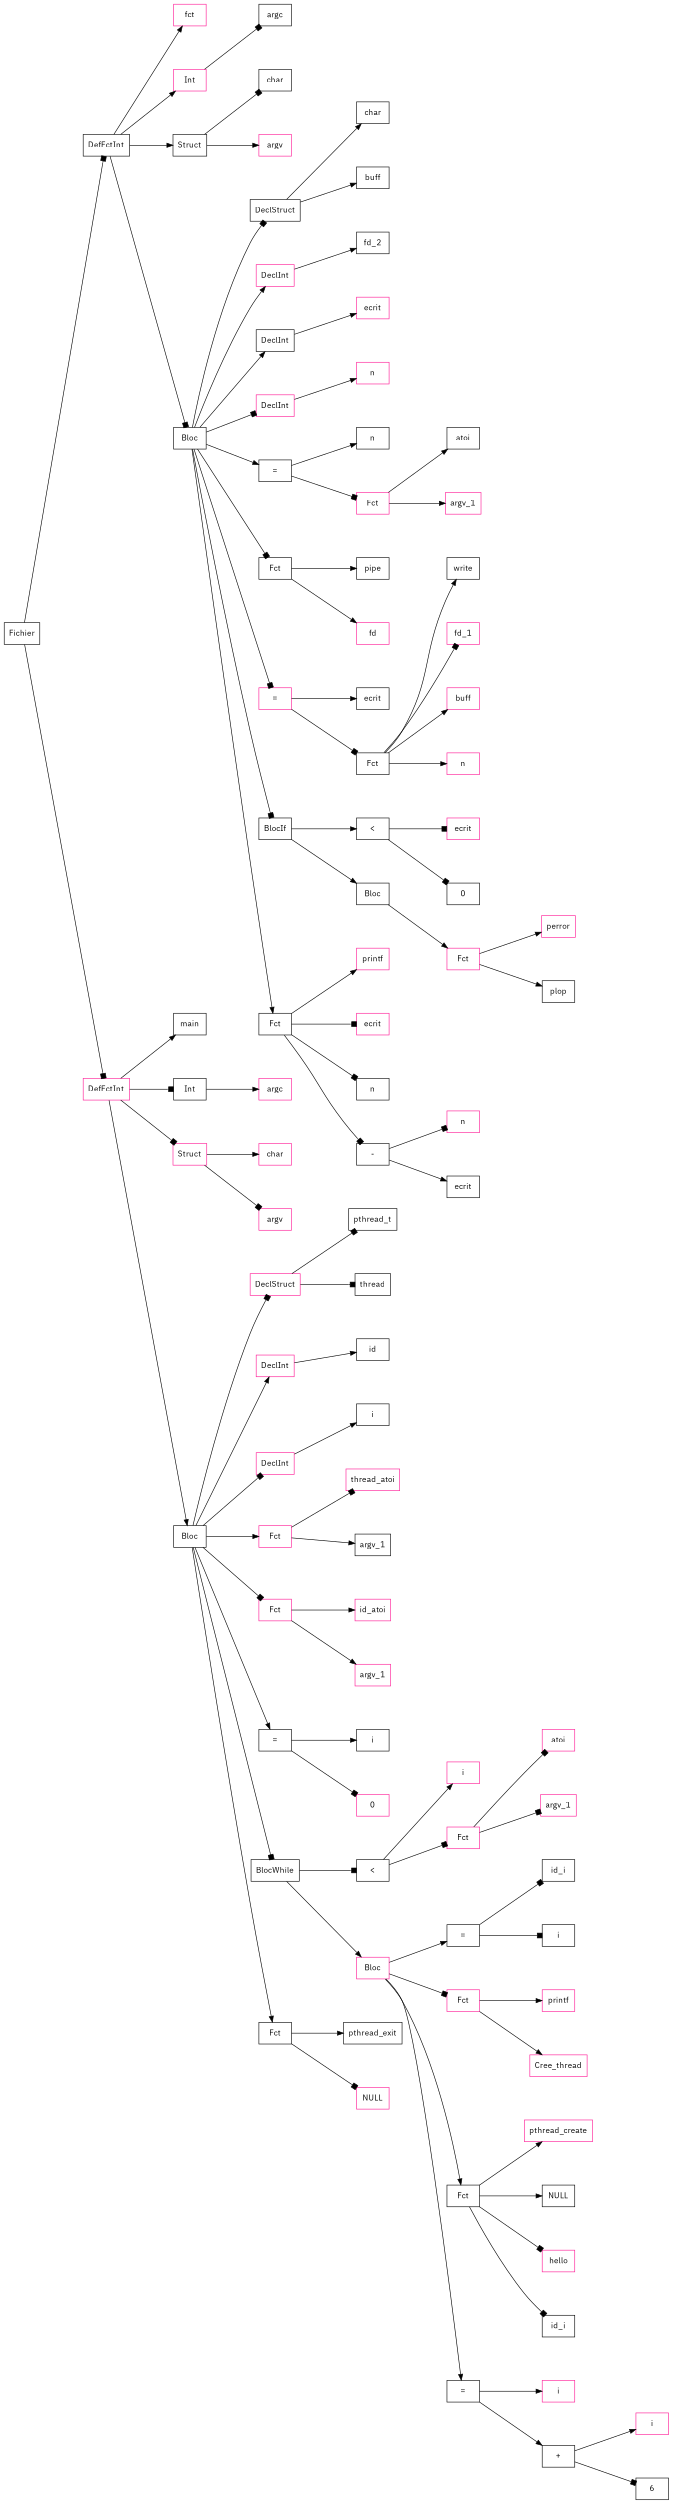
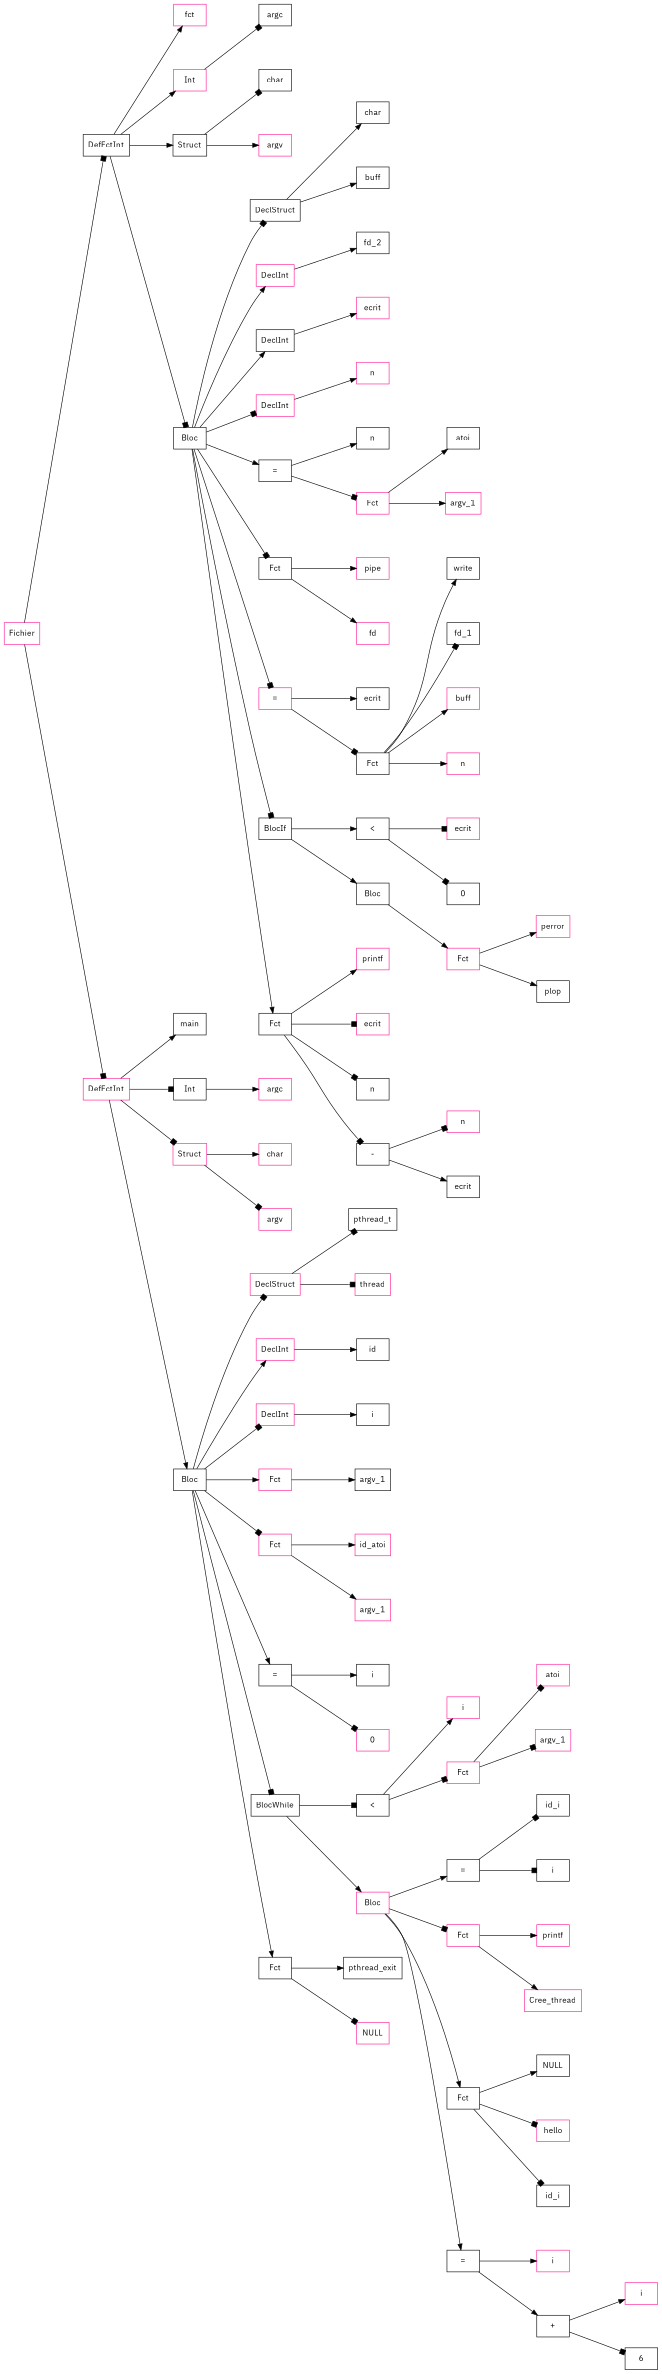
  digraph {
    fontname="IBM Plex Sans"
    nodesep=1
    rankdir=LR
    ranksep=1
    node [color=black fontname="IBM Plex Sans" shape=box]
    edge [arrowhead=normal fontname="IBM Plex Sans"]
-   n1 [label=Fichier]
+   n1 [color=deeppink label=Fichier]
    n2 [label=DefFctInt]
    n3 [color=deeppink label=DefFctInt]
    n4 [color=deeppink label=fct]
    n5 [color=deeppink label=Int]
    n6 [label=Struct]
    n7 [label=Bloc]
    n8 [label=main]
    n9 [label=Int]
    n10 [color=deeppink label=Struct]
    n11 [label=Bloc]
    n12 [label=argc]
    n13 [label=char]
    n14 [color=deeppink label=argv]
    n15 [label=DeclStruct]
    n16 [color=deeppink label=DeclInt]
    n17 [label=DeclInt]
    n18 [color=deeppink label=DeclInt]
    n19 [label="="]
    n20 [label=Fct]
    n21 [color=deeppink label="="]
    n22 [label=BlocIf]
    n23 [label=Fct]
    n24 [label=char]
    n25 [label=buff]
    n26 [label=fd_2]
    n27 [color=deeppink label=ecrit]
    n28 [color=deeppink label=n]
    n29 [label=n]
    n30 [color=deeppink label=Fct]
-   n31 [label=pipe]
+   n31 [color=deeppink label=pipe]
    n32 [color=deeppink label=fd]
    n33 [label=ecrit]
    n34 [label=Fct]
    n35 [label="<"]
    n36 [label=Bloc]
    n37 [color=deeppink label=printf]
    n38 [color=deeppink label=ecrit]
    n39 [label=n]
    n40 [label="-"]
    n41 [label=atoi]
    n42 [color=deeppink label=argv_1]
    n43 [label=write]
-   n44 [color=deeppink label=fd_1]
+   n44 [label=fd_1]
    n45 [color=deeppink label=buff]
    n46 [color=deeppink label=n]
    n47 [color=deeppink label=ecrit]
    n48 [label=0]
    n49 [color=deeppink label=Fct]
    n50 [color=deeppink label=perror]
    n51 [label=plop]
    n52 [color=deeppink label=n]
    n53 [label=ecrit]
    n54 [color=deeppink label=argc]
    n55 [color=deeppink label=char]
    n56 [color=deeppink label=argv]
    n57 [color=deeppink label=DeclStruct]
    n58 [color=deeppink label=DeclInt]
    n59 [color=deeppink label=DeclInt]
    n60 [color=deeppink label=Fct]
    n61 [color=deeppink label=Fct]
    n62 [label="="]
    n63 [label=BlocWhile]
    n64 [label=Fct]
    n65 [label=pthread_t]
-   n66 [label=thread]
+   n66 [color=deeppink label=thread]
    n67 [label=id]
    n68 [label=i]
-   n69 [color=deeppink label=thread_atoi]
    n70 [label=argv_1]
    n71 [color=deeppink label=id_atoi]
    n72 [color=deeppink label=argv_1]
    n73 [label=i]
    n74 [color=deeppink label=0]
    n75 [label="<"]
    n76 [color=deeppink label=Bloc]
    n77 [label=pthread_exit]
    n78 [color=deeppink label=NULL]
    n79 [color=deeppink label=i]
    n80 [color=deeppink label=Fct]
    n81 [label="="]
    n82 [color=deeppink label=Fct]
    n83 [label=Fct]
    n84 [label="="]
    n85 [color=deeppink label=atoi]
    n86 [color=deeppink label=argv_1]
    n87 [label=id_i]
    n88 [label=i]
    n89 [color=deeppink label=printf]
    n90 [color=deeppink label=Cree_thread]
-   n91 [color=deeppink label=pthread_create]
    n92 [label=NULL]
    n93 [color=deeppink label=hello]
    n94 [label=id_i]
    n95 [color=deeppink label=i]
    n96 [label="+"]
    n97 [color=deeppink label=i]
    n98 [label=6]
    n1 -> n2 [arrowhead=box]
    n1 -> n3 [arrowhead=box]
    n2 -> n4
    n2 -> n5
    n2 -> n6
    n2 -> n7 [arrowhead=box]
    n3 -> n8
    n3 -> n9 [arrowhead=box]
    n3 -> n10 [arrowhead=box]
    n3 -> n11
    n5 -> n12 [arrowhead=box]
    n6 -> n13 [arrowhead=box]
    n6 -> n14
    n7 -> n15 [arrowhead=box]
    n7 -> n16
    n7 -> n17
    n7 -> n18 [arrowhead=box]
    n7 -> n19
    n7 -> n20 [arrowhead=box]
    n7 -> n21 [arrowhead=box]
    n7 -> n22 [arrowhead=box]
    n7 -> n23
    n9 -> n54
    n10 -> n55
    n10 -> n56 [arrowhead=box]
    n11 -> n57 [arrowhead=box]
    n11 -> n58
    n11 -> n59 [arrowhead=box]
    n11 -> n60
    n11 -> n61 [arrowhead=box]
    n11 -> n62
    n11 -> n63 [arrowhead=box]
    n11 -> n64
    n15 -> n24
    n15 -> n25
    n16 -> n26
    n17 -> n27
    n18 -> n28
    n19 -> n29
    n19 -> n30 [arrowhead=box]
    n20 -> n31
    n20 -> n32
    n21 -> n33
    n21 -> n34 [arrowhead=box]
    n22 -> n35
    n22 -> n36
    n23 -> n37
    n23 -> n38 [arrowhead=box]
    n23 -> n39 [arrowhead=box]
    n23 -> n40 [arrowhead=box]
    n30 -> n41
    n30 -> n42
    n34 -> n43
    n34 -> n44 [arrowhead=box]
    n34 -> n45
    n34 -> n46
    n35 -> n47 [arrowhead=box]
    n35 -> n48 [arrowhead=box]
    n36 -> n49
    n40 -> n52 [arrowhead=box]
    n40 -> n53
    n49 -> n50
    n49 -> n51
    n57 -> n65 [arrowhead=box]
    n57 -> n66 [arrowhead=box]
    n58 -> n67
    n59 -> n68
-   n60 -> n69 [arrowhead=box]
    n60 -> n70
    n61 -> n71
    n61 -> n72
    n62 -> n73
    n62 -> n74 [arrowhead=box]
    n63 -> n75 [arrowhead=box]
    n63 -> n76
    n64 -> n77
    n64 -> n78 [arrowhead=box]
    n75 -> n79
    n75 -> n80 [arrowhead=box]
    n76 -> n81
    n76 -> n82 [arrowhead=box]
    n76 -> n83
    n76 -> n84
    n80 -> n85 [arrowhead=box]
    n80 -> n86 [arrowhead=box]
    n81 -> n87 [arrowhead=box]
    n81 -> n88 [arrowhead=box]
    n82 -> n89
    n82 -> n90
-   n83 -> n91
    n83 -> n92
    n83 -> n93 [arrowhead=box]
    n83 -> n94 [arrowhead=box]
    n84 -> n95
    n84 -> n96
    n96 -> n97
    n96 -> n98 [arrowhead=box]
  }
